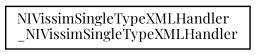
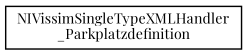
  digraph {
    rankdir=LR
    fontname="Playfair Display"
-   n1 [color=black fillcolor=white fontname="Playfair Display" fontsize=10 height=0.2 label="NIVissimSingleTypeXMLHandler\l_NIVissimSingleTypeXMLHandler" shape=record style=filled width=0.4]
+   n1 [color=black fillcolor=white fontname="Playfair Display" fontsize=10 height=0.2 label="NIVissimSingleTypeXMLHandler\l_Parkplatzdefinition" shape=record style=filled width=0.4]
  }
